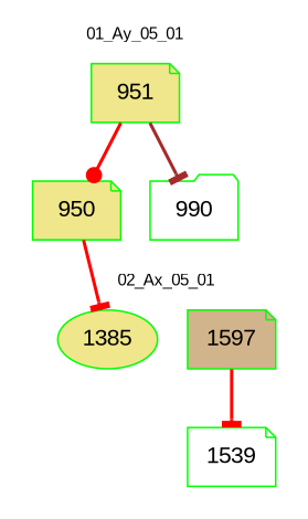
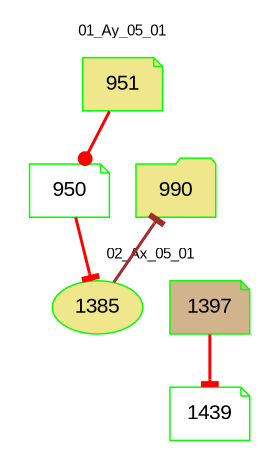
  digraph {
    fontname="Liberation Sans"
    node [color=green fillcolor=khaki fontname="Liberation Sans" shape=note style=filled]
    edge [arrowhead=tee color=red fontname="Liberation Sans" style=bold]
-   n1 [fillcolor=tan label=1597]
+   n1 [fillcolor=tan label=1397]
    n2 [label=1385 shape=ellipse]
-   n3 [fillcolor=white label=1539]
+   n3 [fillcolor=white label=1439]
    n4 [label=951]
-   n5 [label=950]
-   n6 [fillcolor=white label=990 shape=folder]
+   n5 [fillcolor=white label=950]
+   n6 [label=990 shape=folder]
    subgraph cluster_1 {
      color=white
      fontsize=10
      label="02_Ax_05_01"
      n1
      n2
      n3
    }
    subgraph cluster_2 {
      color=white
      fontsize=10
      label="01_Ay_05_01"
      n4
      n5
      n6
    }
    n1 -> n3
    n4 -> n5 [arrowhead=dot]
-   n4 -> n6 [color=brown]
+   n2 -> n6 [color=brown]
    n5 -> n2
  }
